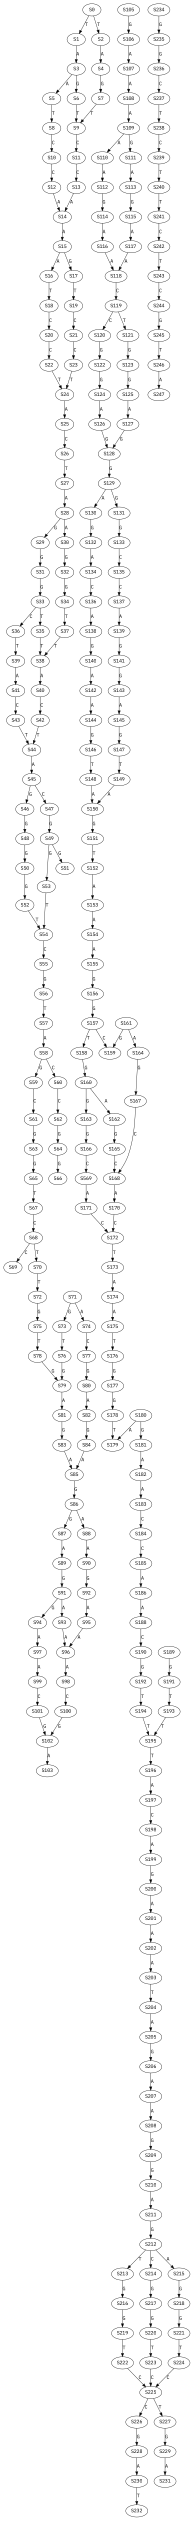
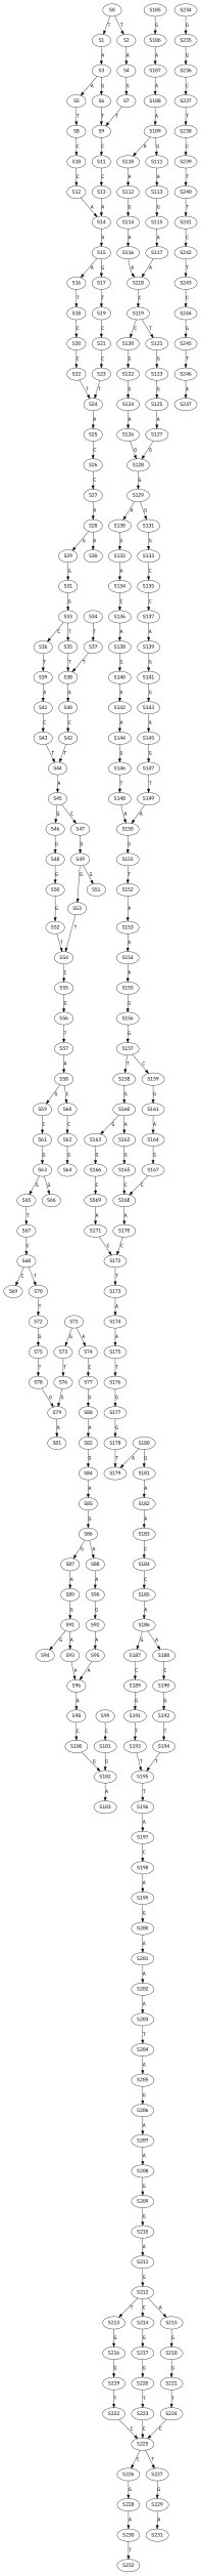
  strict digraph {
    fontname="IBM Plex Mono"
    node [fontname="IBM Plex Mono"]
    edge [fontname="IBM Plex Mono"]
    S0
    S1
    S2
    S3
    S4
    S5
    S6
    S7
    S8
    S9
    S10
    S11
    S12
    S13
    S14
    S15
    S16
    S17
    S18
    S19
    S20
    S21
    S22
    S23
    S24
    S25
    S26
    S27
    S28
    S29
    S30
    S31
-   S32
    S33
    S34
    S35
    S36
    S37
    S38
    S39
    S40
    S41
    S42
    S43
    S44
    S45
    S46
    S47
    S48
    S49
    S50
    S51
    S53
    S52
    S54
    S55
    S56
    S57
    S58
    S59
    S60
    S61
    S62
    S63
    S64
    S65
    S66
    S67
    S68
    S69
    S70
    S72
    S71
    S73
    S74
    S75
    S76
    S77
    S78
    S79
    S80
    S81
    S82
-   S83
    S84
    S85
    S86
    S87
    S88
    S89
    S90
    S91
    S92
    S93
    S94
    S95
    S96
-   S97
    S98
    S99
    S100
    S101
    S102
    S103
    S105
    S106
    S107
    S108
    S109
    S110
    S111
    S112
    S113
    S114
    S115
    S116
    S117
    S118
    S119
    S120
    S121
    S122
    S123
    S124
    S125
    S126
    S127
    S128
    S129
    S130
    S131
    S132
    S133
    S134
    S135
    S136
    S137
    S138
    S139
    S140
    S141
    S142
    S143
    S144
    S145
    S146
    S147
    S148
    S149
    S150
    S151
    S152
    S153
    S154
    S155
    S156
    S157
    S158
    S159
    S160
    S161
    S162
    S163
    S164
    S165
    S166
    S167
    S168
    n169 [label=S569]
    S170
    S171
    S172
    S173
    S174
    S175
    S176
    S177
    S178
    S179
    S180
    S181
    S182
    S183
    S184
    S185
    S186
+   S187
    S188
    S189
    S190
    S191
    S192
    S193
    S194
    S195
    S196
    S197
    S198
    S199
    S200
    S201
    S202
    S203
    S204
    S205
    S206
    S207
    S208
    S209
    S210
    S211
    S212
    S213
    S214
    S215
    S216
    S217
    S218
    S219
    S220
    S221
    S222
    S223
    S224
    S225
    S226
    S227
    S228
    S229
    S230
    S231
    S232
    S234
    S235
    S236
    S237
    S238
    S239
    S240
    S241
    S242
    S243
    S244
    S245
    S246
    S247
    S0 -> S1 [label=T]
    S0 -> S2 [label=T]
    S1 -> S3 [label=A]
    S2 -> S4 [label=A]
    S3 -> S5 [label=A]
    S3 -> S6 [label=G]
    S4 -> S7 [label=G]
    S5 -> S8 [label=T]
    S6 -> S9 [label=T]
    S7 -> S9 [label=T]
    S8 -> S10 [label=C]
    S9 -> S11 [label=C]
    S10 -> S12 [label=C]
    S11 -> S13 [label=C]
    S12 -> S14 [label=A]
    S13 -> S14 [label=A]
    S14 -> S15 [label=A]
    S15 -> S16 [label=A]
    S15 -> S17 [label=G]
    S16 -> S18 [label=T]
    S17 -> S19 [label=T]
    S18 -> S20 [label=C]
    S19 -> S21 [label=C]
    S20 -> S22 [label=C]
    S21 -> S23 [label=C]
    S22 -> S24 [label=T]
    S23 -> S24 [label=T]
    S24 -> S25 [label=A]
    S25 -> S26 [label=C]
-   S26 -> S27 [label=T]
+   S26 -> S27 [label=C]
    S27 -> S28 [label=A]
    S28 -> S29 [label=G]
    S28 -> S30 [label=A]
    S29 -> S31 [label=G]
-   S30 -> S32 [label=G]
    S31 -> S33 [label=G]
-   S32 -> S34 [label=G]
    S33 -> S35 [label=T]
    S33 -> S36 [label=C]
    S34 -> S37 [label=T]
    S35 -> S38 [label=T]
    S36 -> S39 [label=T]
    S37 -> S38 [label=T]
    S38 -> S40 [label=A]
    S39 -> S41 [label=A]
    S40 -> S42 [label=C]
    S41 -> S43 [label=C]
    S42 -> S44 [label=T]
    S43 -> S44 [label=T]
    S44 -> S45 [label=A]
    S45 -> S46 [label=G]
    S45 -> S47 [label=C]
    S46 -> S48 [label=G]
    S47 -> S49 [label=G]
    S48 -> S50 [label=G]
    S49 -> S51 [label=G]
    S49 -> S53 [label=G]
    S50 -> S52 [label=G]
    S53 -> S54 [label=T]
    S52 -> S54 [label=T]
    S54 -> S55 [label=C]
    S55 -> S56 [label=G]
    S56 -> S57 [label=T]
    S57 -> S58 [label=A]
    S58 -> S59 [label=G]
    S58 -> S60 [label=C]
    S59 -> S61 [label=C]
    S60 -> S62 [label=C]
    S61 -> S63 [label=G]
    S62 -> S64 [label=G]
    S63 -> S65 [label=G]
-   S64 -> S66 [label=G]
+   S63 -> S66 [label=G]
    S65 -> S67 [label=T]
    S67 -> S68 [label=C]
    S68 -> S69 [label=C]
    S68 -> S70 [label=T]
    S70 -> S72 [label=T]
    S72 -> S75 [label=G]
    S71 -> S73 [label=G]
    S71 -> S74 [label=A]
    S73 -> S76 [label=T]
    S74 -> S77 [label=C]
    S75 -> S78 [label=T]
    S76 -> S79 [label=G]
    S77 -> S80 [label=G]
    S78 -> S79 [label=G]
    S79 -> S81 [label=A]
    S80 -> S82 [label=A]
-   S81 -> S83 [label=G]
    S82 -> S84 [label=G]
-   S83 -> S85 [label=A]
    S84 -> S85 [label=A]
    S85 -> S86 [label=G]
    S86 -> S87 [label=G]
    S86 -> S88 [label=A]
    S87 -> S89 [label=A]
    S88 -> S90 [label=A]
    S89 -> S91 [label=G]
    S90 -> S92 [label=G]
    S91 -> S93 [label=A]
    S91 -> S94 [label=G]
    S92 -> S95 [label=A]
    S93 -> S96 [label=A]
-   S94 -> S97 [label=A]
    S95 -> S96 [label=A]
    S96 -> S98 [label=A]
-   S97 -> S99 [label=A]
    S98 -> S100 [label=C]
    S99 -> S101 [label=C]
    S100 -> S102 [label=G]
    S101 -> S102 [label=G]
    S102 -> S103 [label=A]
    S105 -> S106 [label=G]
    S106 -> S107 [label=A]
    S107 -> S108 [label=A]
    S108 -> S109 [label=A]
    S109 -> S110 [label=A]
    S109 -> S111 [label=G]
    S110 -> S112 [label=A]
    S111 -> S113 [label=A]
    S112 -> S114 [label=G]
    S113 -> S115 [label=G]
    S114 -> S116 [label=A]
    S115 -> S117 [label=A]
    S116 -> S118 [label=A]
    S117 -> S118 [label=A]
    S118 -> S119 [label=C]
    S119 -> S120 [label=C]
    S119 -> S121 [label=T]
    S120 -> S122 [label=G]
    S121 -> S123 [label=G]
    S122 -> S124 [label=G]
    S123 -> S125 [label=G]
    S124 -> S126 [label=A]
    S125 -> S127 [label=A]
    S126 -> S128 [label=G]
    S127 -> S128 [label=G]
    S128 -> S129 [label=G]
    S129 -> S130 [label=A]
    S129 -> S131 [label=G]
    S130 -> S132 [label=G]
    S131 -> S133 [label=G]
    S132 -> S134 [label=A]
    S133 -> S135 [label=C]
    S134 -> S136 [label=C]
    S135 -> S137 [label=C]
    S136 -> S138 [label=A]
    S137 -> S139 [label=A]
    S138 -> S140 [label=G]
    S139 -> S141 [label=G]
    S140 -> S142 [label=A]
    S141 -> S143 [label=G]
    S142 -> S144 [label=A]
    S143 -> S145 [label=A]
    S144 -> S146 [label=G]
    S145 -> S147 [label=G]
    S146 -> S148 [label=T]
    S147 -> S149 [label=T]
    S148 -> S150 [label=A]
    S149 -> S150 [label=A]
    S150 -> S151 [label=G]
    S151 -> S152 [label=T]
    S152 -> S153 [label=A]
    S153 -> S154 [label=A]
    S154 -> S155 [label=A]
    S155 -> S156 [label=G]
    S156 -> S157 [label=G]
    S157 -> S158 [label=T]
    S157 -> S159 [label=C]
    S158 -> S160 [label=G]
-   S161 -> S159 [label=G]
+   S159 -> S161 [label=G]
    S160 -> S162 [label=A]
    S160 -> S163 [label=G]
    S161 -> S164 [label=A]
    S162 -> S165 [label=G]
    S163 -> S166 [label=G]
    S164 -> S167 [label=G]
    S165 -> S168 [label=C]
    S166 -> n169 [label=C]
    S167 -> S168 [label=C]
    S168 -> S170 [label=A]
    n169 -> S171 [label=A]
    S170 -> S172 [label=C]
    S171 -> S172 [label=C]
    S172 -> S173 [label=T]
    S173 -> S174 [label=A]
    S174 -> S175 [label=A]
    S175 -> S176 [label=T]
    S176 -> S177 [label=G]
    S177 -> S178 [label=G]
    S178 -> S179 [label=T]
    S180 -> S179 [label=A]
    S180 -> S181 [label=G]
    S181 -> S182 [label=A]
    S182 -> S183 [label=A]
    S183 -> S184 [label=C]
    S184 -> S185 [label=C]
    S185 -> S186 [label=A]
+   S186 -> S187 [label=G]
    S186 -> S188 [label=A]
+   S187 -> S189 [label=C]
    S188 -> S190 [label=C]
    S189 -> S191 [label=G]
    S190 -> S192 [label=G]
    S191 -> S193 [label=T]
    S192 -> S194 [label=T]
    S193 -> S195 [label=T]
    S194 -> S195 [label=T]
    S195 -> S196 [label=T]
    S196 -> S197 [label=A]
    S197 -> S198 [label=C]
    S198 -> S199 [label=A]
    S199 -> S200 [label=G]
    S200 -> S201 [label=A]
    S201 -> S202 [label=A]
    S202 -> S203 [label=A]
    S203 -> S204 [label=T]
    S204 -> S205 [label=A]
    S205 -> S206 [label=G]
    S206 -> S207 [label=A]
    S207 -> S208 [label=A]
    S208 -> S209 [label=G]
    S209 -> S210 [label=G]
    S210 -> S211 [label=A]
    S211 -> S212 [label=G]
    S212 -> S213 [label=T]
    S212 -> S214 [label=C]
    S212 -> S215 [label=A]
    S213 -> S216 [label=G]
    S214 -> S217 [label=G]
    S215 -> S218 [label=G]
    S216 -> S219 [label=G]
    S217 -> S220 [label=G]
    S218 -> S221 [label=G]
    S219 -> S222 [label=T]
    S220 -> S223 [label=T]
    S221 -> S224 [label=T]
    S222 -> S225 [label=C]
    S223 -> S225 [label=C]
    S224 -> S225 [label=C]
    S225 -> S226 [label=C]
    S225 -> S227 [label=T]
    S226 -> S228 [label=G]
    S227 -> S229 [label=G]
    S228 -> S230 [label=A]
    S229 -> S231 [label=A]
    S230 -> S232 [label=T]
    S234 -> S235 [label=G]
    S235 -> S236 [label=G]
    S236 -> S237 [label=C]
    S237 -> S238 [label=T]
    S238 -> S239 [label=C]
    S239 -> S240 [label=T]
    S240 -> S241 [label=T]
    S241 -> S242 [label=C]
    S242 -> S243 [label=T]
    S243 -> S244 [label=C]
    S244 -> S245 [label=G]
    S245 -> S246 [label=T]
    S246 -> S247 [label=A]
  }
